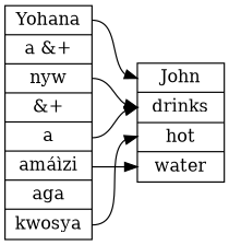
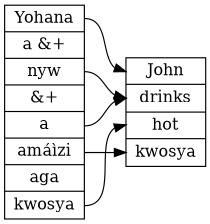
  digraph {
    rankdir=LR
    node [shape=record]
    edge [headport="n1:w"]
    n1 [label="<n0> Yohana | <n1> a &+ | <n2> nyw | <n3> &+ | <n4> a | <n5> amáìzi | <n6> aga | <n7> kwosya"]
-   n2 [label="<n0> John | <n1> drinks | <n2> hot | <n3> water"]
+   n2 [label="<n0> John | <n1> drinks | <n2> hot | <n3> kwosya"]
    n1 -> n2 [headport="n0:w" tailport="n0:e"]
    n1 -> n2 [tailport="n2:e"]
    n1 -> n2 [tailport="n4:e"]
    n1 -> n2 [headport="n3:w" tailport="n5:e"]
    n1 -> n2 [headport="n2:w" tailport="n7:e"]
  }
